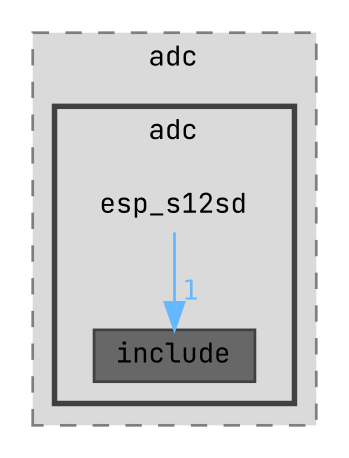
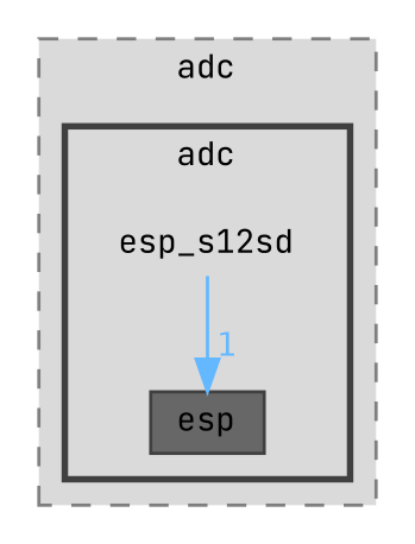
  digraph {
    compound=true
    fontname="JetBrains Mono"
    node [fontname="JetBrains Mono" fontsize=10]
    n1 [height=0.2 label=esp_s12sd shape=plaintext width=0.4]
-   n2 [color=grey25 fillcolor="#676767" height=0.2 label=include shape=box style=filled width=0.4]
+   n2 [color=grey25 fillcolor="#676767" height=0.2 label=esp shape=box style=filled width=0.4]
    subgraph cluster_1 {
      bgcolor="#dadada"
      fontsize=10
      label=adc
      pencolor=grey50
      style="filled,dashed"
      subgraph cluster_2 {
        bgcolor="#dadada"
        fontsize=10
        pencolor=grey25
        style="filled,bold"
        n1
        n2
      }
    }
    n1 -> n2 [color=steelblue1 fontcolor=steelblue1 fontname="JetBrains Mono" fontsize=10 headlabel=1 labeldistance=1.5 labelfontname=Helvetica labelfontsize=10]
  }
